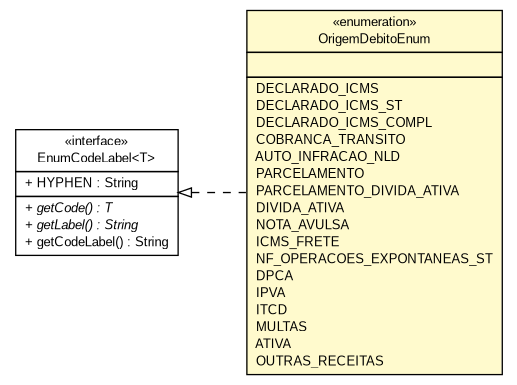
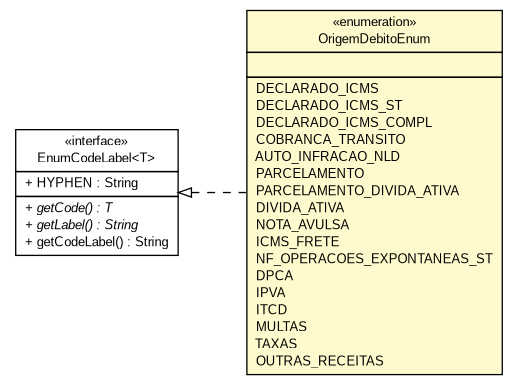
  digraph {
    nodesep=0.25
    ranksep=0.5
    rankdir=LR
    node [fontcolor=black fontname=arial fontsize=10.0 shape=plaintext]
-   n1 [label=<<table title="br.gov.to.sefaz.arr.persistence.enums.OrigemDebitoEnum" border="0" cellborder="1" cellspacing="0" cellpadding="2" port="p" bgcolor="lemonChiffon" href="./OrigemDebitoEnum.html"> 		<tr><td><table border="0" cellspacing="0" cellpadding="1"> <tr><td align="center" balign="center"> &#171;enumeration&#187; </td></tr> <tr><td align="center" balign="center"> OrigemDebitoEnum </td></tr> 		</table></td></tr> 		<tr><td><table border="0" cellspacing="0" cellpadding="1"> <tr><td align="left" balign="left">  </td></tr> 		</table></td></tr> 		<tr><td><table border="0" cellspacing="0" cellpadding="1"> <tr><td align="left" balign="left"> DECLARADO_ICMS </td></tr> <tr><td align="left" balign="left"> DECLARADO_ICMS_ST </td></tr> <tr><td align="left" balign="left"> DECLARADO_ICMS_COMPL </td></tr> <tr><td align="left" balign="left"> COBRANCA_TRANSITO </td></tr> <tr><td align="left" balign="left"> AUTO_INFRACAO_NLD </td></tr> <tr><td align="left" balign="left"> PARCELAMENTO </td></tr> <tr><td align="left" balign="left"> PARCELAMENTO_DIVIDA_ATIVA </td></tr> <tr><td align="left" balign="left"> DIVIDA_ATIVA </td></tr> <tr><td align="left" balign="left"> NOTA_AVULSA </td></tr> <tr><td align="left" balign="left"> ICMS_FRETE </td></tr> <tr><td align="left" balign="left"> NF_OPERACOES_EXPONTANEAS_ST </td></tr> <tr><td align="left" balign="left"> DPCA </td></tr> <tr><td align="left" balign="left"> IPVA </td></tr> <tr><td align="left" balign="left"> ITCD </td></tr> <tr><td align="left" balign="left"> MULTAS </td></tr> <tr><td align="left" balign="left"> ATIVA </td></tr> <tr><td align="left" balign="left"> OUTRAS_RECEITAS </td></tr> 		</table></td></tr> 		</table>>]
+   n1 [label=<<table title="br.gov.to.sefaz.arr.persistence.enums.OrigemDebitoEnum" border="0" cellborder="1" cellspacing="0" cellpadding="2" port="p" bgcolor="lemonChiffon" href="./OrigemDebitoEnum.html"> 		<tr><td><table border="0" cellspacing="0" cellpadding="1"> <tr><td align="center" balign="center"> &#171;enumeration&#187; </td></tr> <tr><td align="center" balign="center"> OrigemDebitoEnum </td></tr> 		</table></td></tr> 		<tr><td><table border="0" cellspacing="0" cellpadding="1"> <tr><td align="left" balign="left">  </td></tr> 		</table></td></tr> 		<tr><td><table border="0" cellspacing="0" cellpadding="1"> <tr><td align="left" balign="left"> DECLARADO_ICMS </td></tr> <tr><td align="left" balign="left"> DECLARADO_ICMS_ST </td></tr> <tr><td align="left" balign="left"> DECLARADO_ICMS_COMPL </td></tr> <tr><td align="left" balign="left"> COBRANCA_TRANSITO </td></tr> <tr><td align="left" balign="left"> AUTO_INFRACAO_NLD </td></tr> <tr><td align="left" balign="left"> PARCELAMENTO </td></tr> <tr><td align="left" balign="left"> PARCELAMENTO_DIVIDA_ATIVA </td></tr> <tr><td align="left" balign="left"> DIVIDA_ATIVA </td></tr> <tr><td align="left" balign="left"> NOTA_AVULSA </td></tr> <tr><td align="left" balign="left"> ICMS_FRETE </td></tr> <tr><td align="left" balign="left"> NF_OPERACOES_EXPONTANEAS_ST </td></tr> <tr><td align="left" balign="left"> DPCA </td></tr> <tr><td align="left" balign="left"> IPVA </td></tr> <tr><td align="left" balign="left"> ITCD </td></tr> <tr><td align="left" balign="left"> MULTAS </td></tr> <tr><td align="left" balign="left"> TAXAS </td></tr> <tr><td align="left" balign="left"> OUTRAS_RECEITAS </td></tr> 		</table></td></tr> 		</table>>]
    n2 [label=<<table title="br.gov.to.sefaz.persistence.enums.EnumCodeLabel" border="0" cellborder="1" cellspacing="0" cellpadding="2" port="p" href="http://java.sun.com/j2se/1.4.2/docs/api/br/gov/to/sefaz/persistence/enums/EnumCodeLabel.html"> 		<tr><td><table border="0" cellspacing="0" cellpadding="1"> <tr><td align="center" balign="center"> &#171;interface&#187; </td></tr> <tr><td align="center" balign="center"> EnumCodeLabel&lt;T&gt; </td></tr> 		</table></td></tr> 		<tr><td><table border="0" cellspacing="0" cellpadding="1"> <tr><td align="left" balign="left"> + HYPHEN : String </td></tr> 		</table></td></tr> 		<tr><td><table border="0" cellspacing="0" cellpadding="1"> <tr><td align="left" balign="left"><font face="arial italic" point-size="10.0"> + getCode() : T </font></td></tr> <tr><td align="left" balign="left"><font face="arial italic" point-size="10.0"> + getLabel() : String </font></td></tr> <tr><td align="left" balign="left"> + getCodeLabel() : String </td></tr> 		</table></td></tr> 		</table>>]
    n2 -> n1 [arrowtail=empty dir=back fontname=arial fontsize=10 headport=p labelfontname=arial labelfontsize=10 style=dashed tailport=p]
  }
